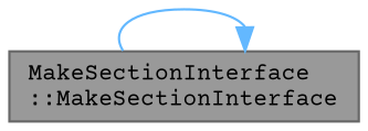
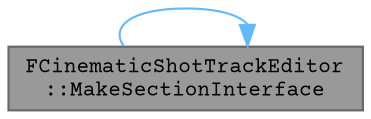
  digraph {
    rankdir=LR
    fontname="Courier Prime"
-   n1 [color=gray40 fillcolor=grey60 fontcolor=black fontname="Courier Prime" fontsize=10 height=0.2 label="MakeSectionInterface\l::MakeSectionInterface" shape=box style=filled width=0.4]
+   n1 [color=gray40 fillcolor=grey60 fontcolor=black fontname="Courier Prime" fontsize=10 height=0.2 label="FCinematicShotTrackEditor\l::MakeSectionInterface" shape=box style=filled width=0.4]
    n1 -> n1 [color=steelblue1 fontname="Courier Prime" fontsize=10 labelfontname=Helvetica labelfontsize=10 style=solid]
  }
